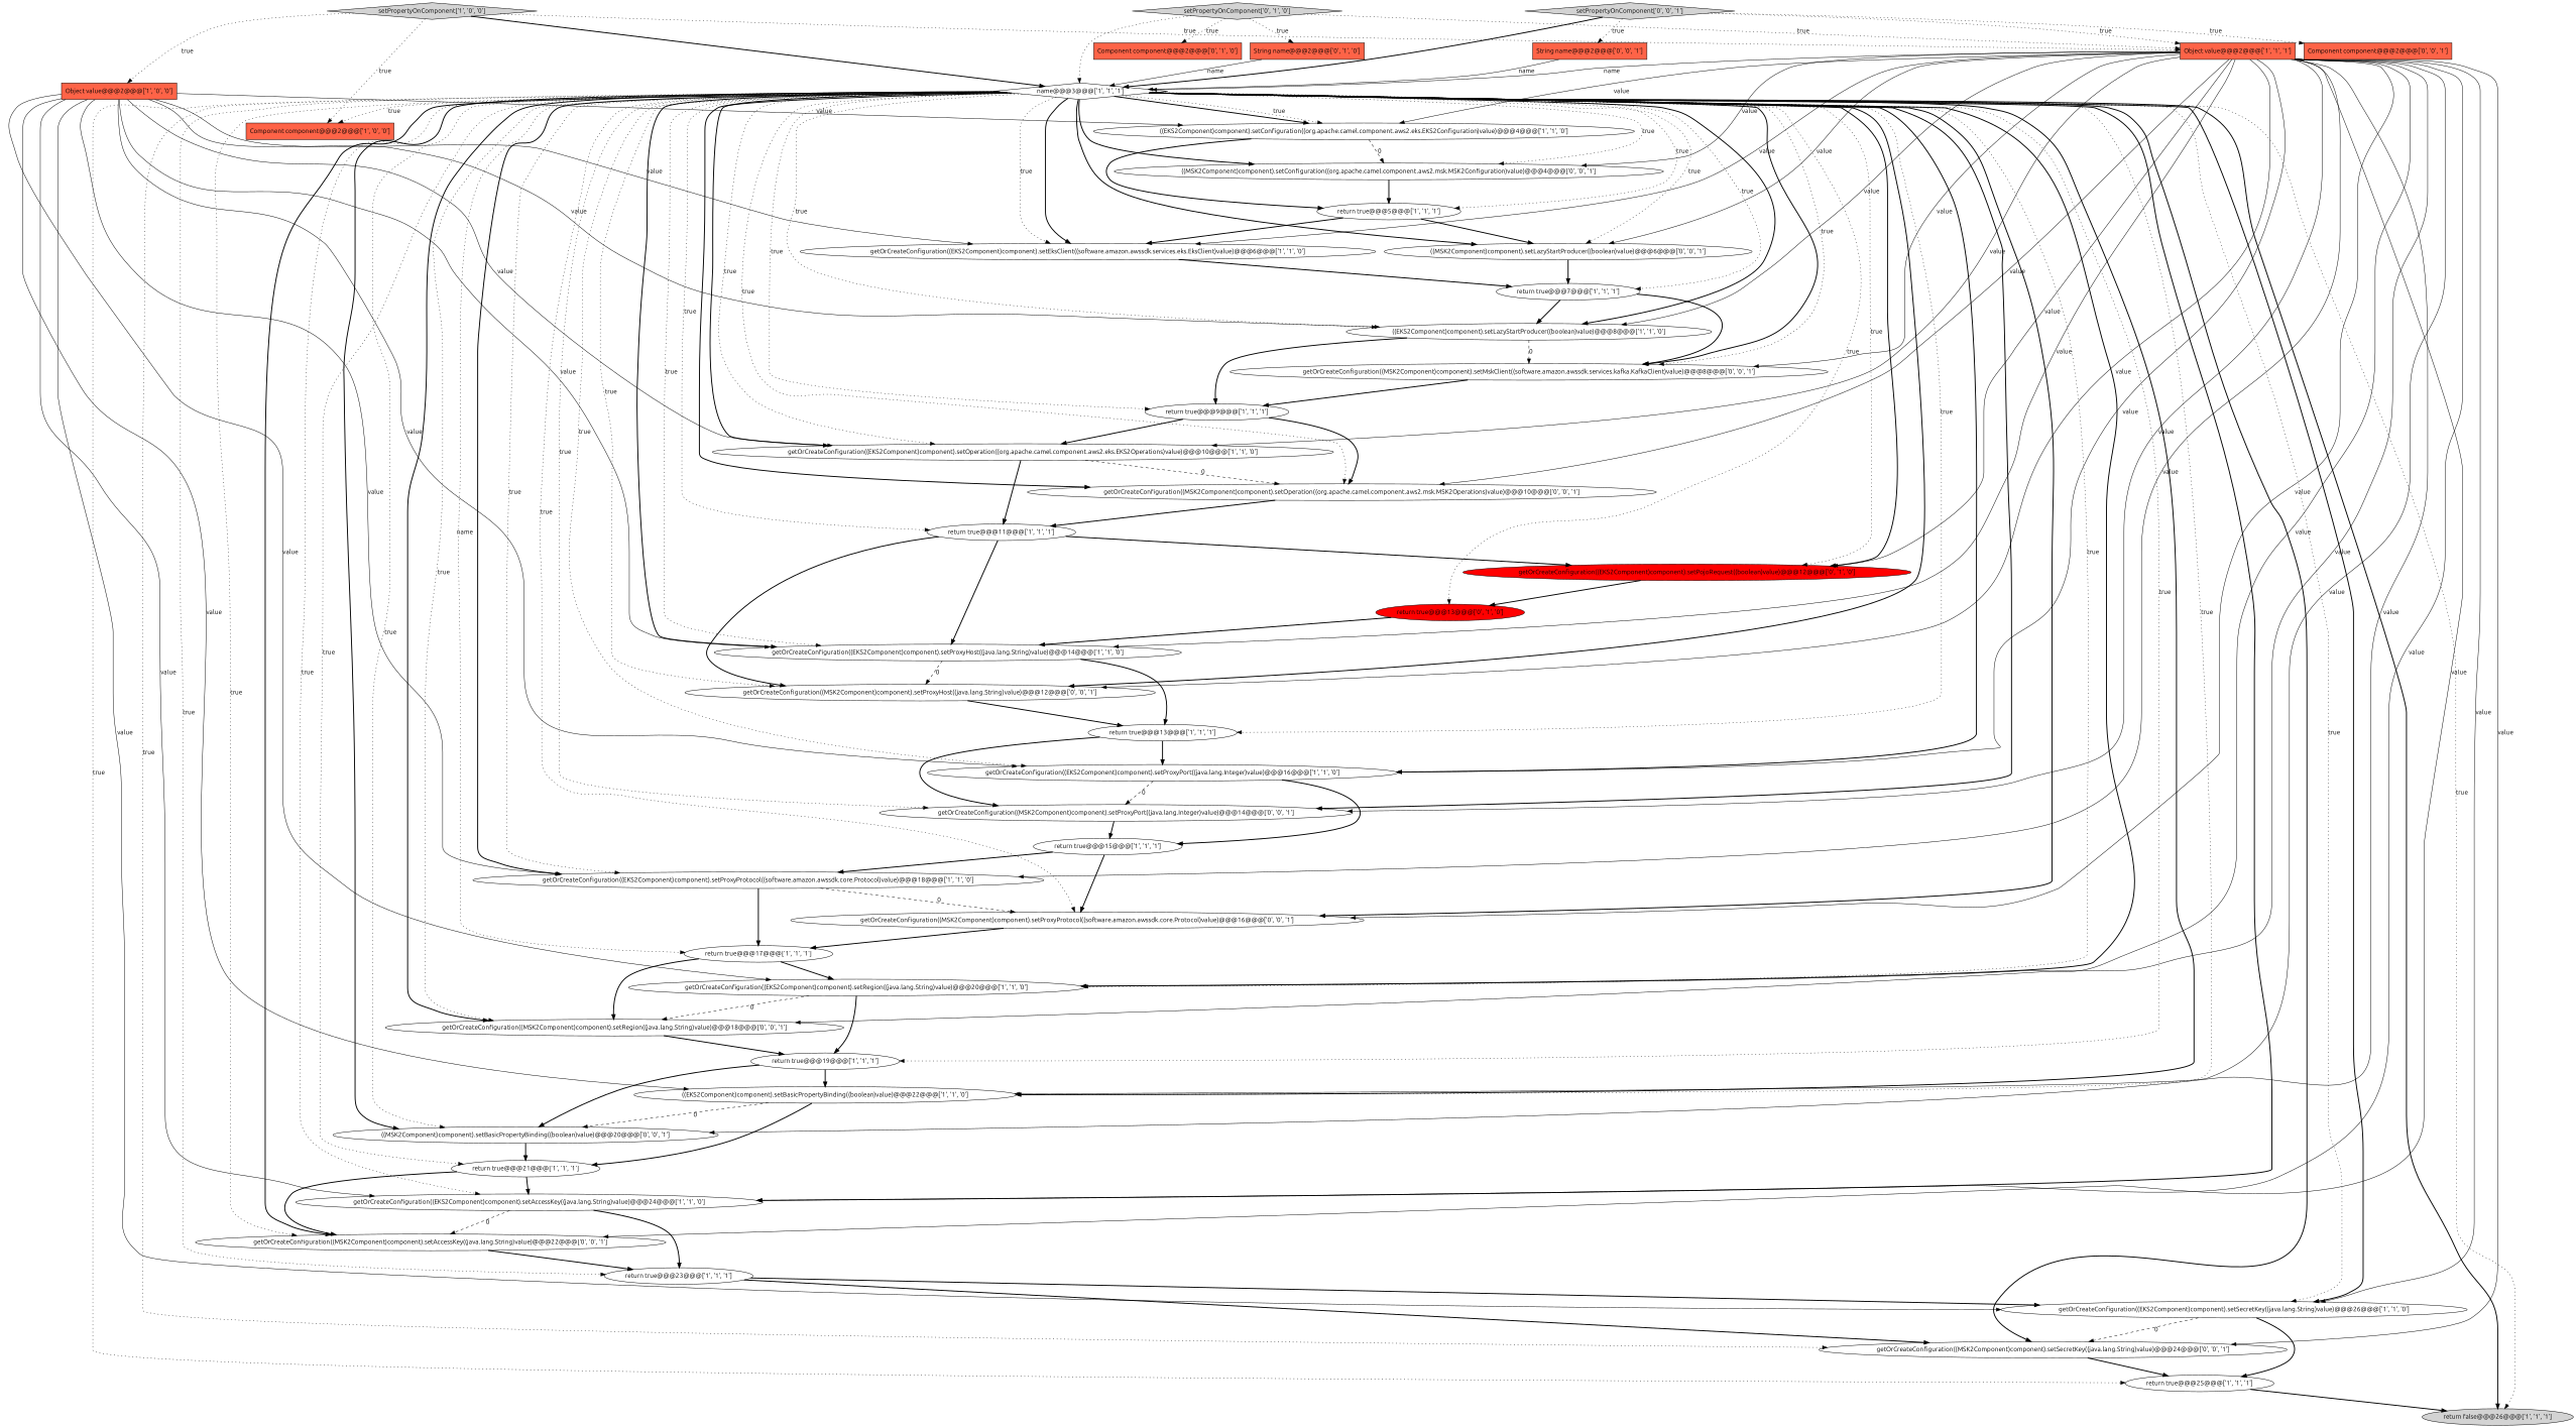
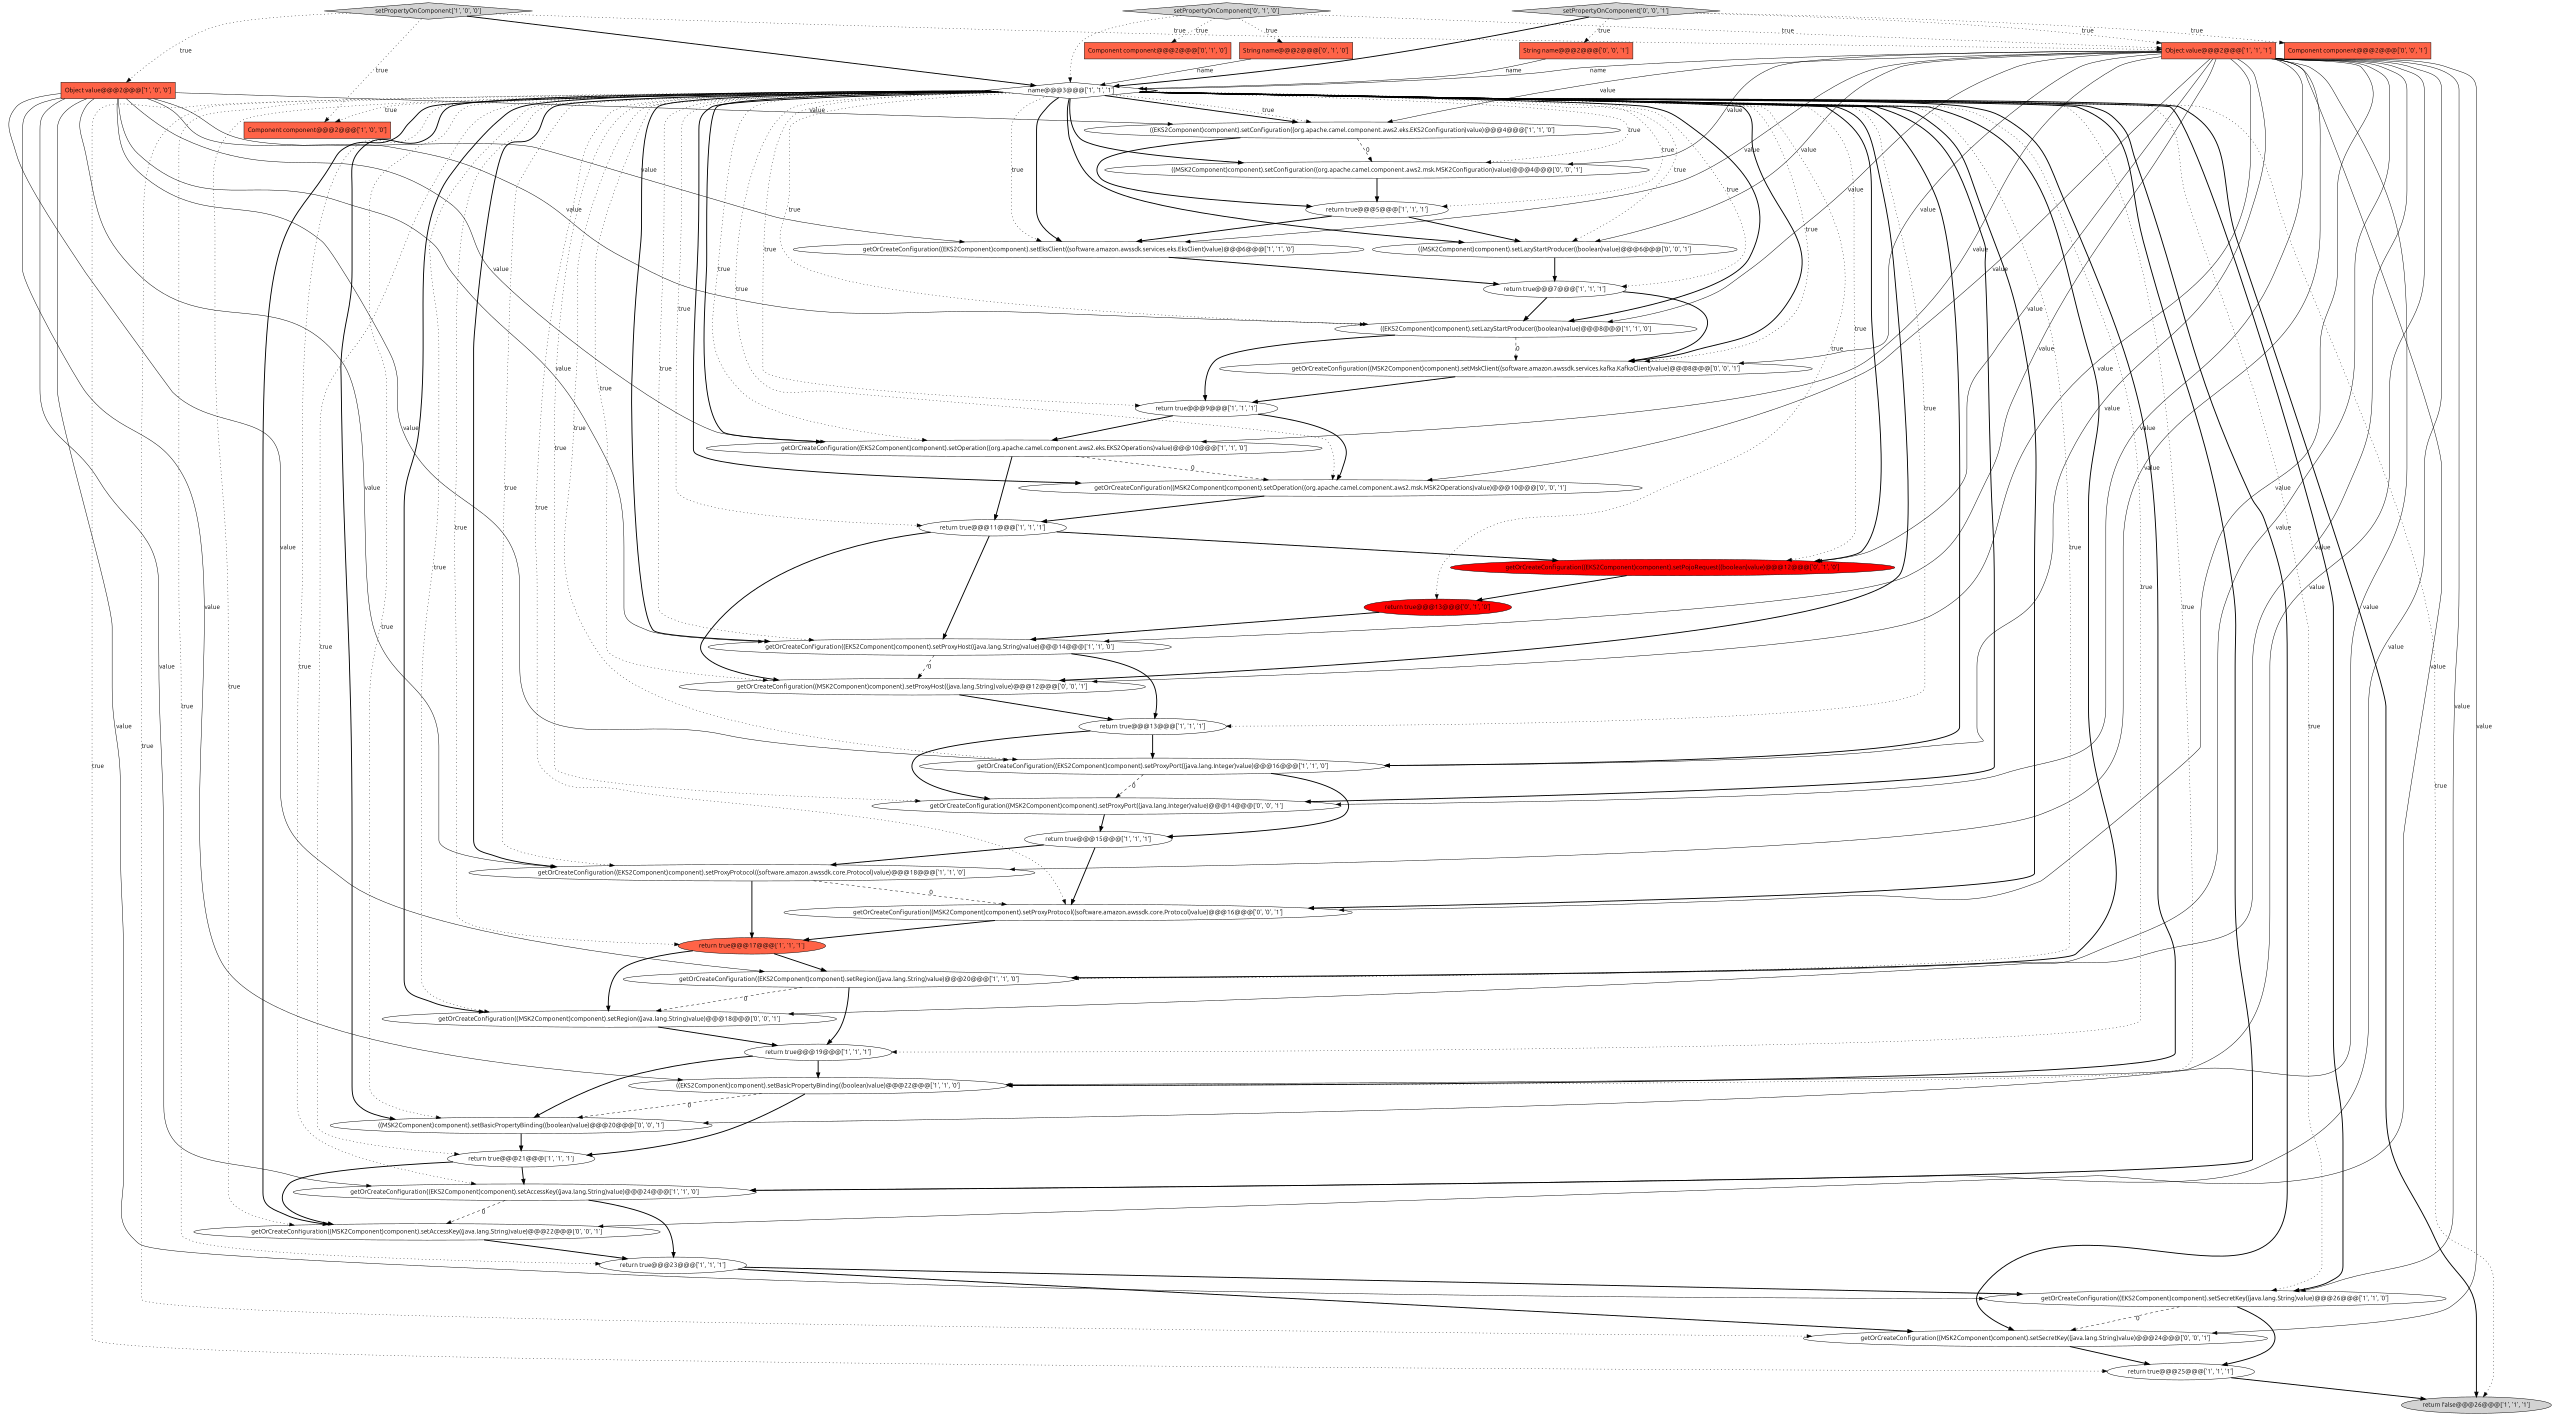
  digraph {
    fontname=Ubuntu
    node [fillcolor=white fontname=Ubuntu shape=ellipse style=filled]
    edge [fontname=Ubuntu style=bold]
    n1 [label="return true@@@15@@@['1', '1', '1']"]
    n2 [label="getOrCreateConfiguration((EKS2Component)component).setProxyProtocol((software.amazon.awssdk.core.Protocol)value)@@@18@@@['1', '1', '0']"]
    n3 [label="getOrCreateConfiguration((MSK2Component)component).setProxyProtocol((software.amazon.awssdk.core.Protocol)value)@@@16@@@['0', '0', '1']"]
-   n4 [label="return true@@@17@@@['1', '1', '1']"]
+   n4 [fillcolor=tomato label="return true@@@17@@@['1', '1', '1']"]
    n5 [fillcolor=lightgray label="setPropertyOnComponent['1', '0', '0']" shape=diamond]
    n6 [fillcolor=tomato label="Component component@@@2@@@['1', '0', '0']" shape=box]
    n7 [fillcolor=tomato label="Object value@@@2@@@['1', '0', '0']" shape=box]
    n8 [fillcolor=tomato label="Object value@@@2@@@['1', '1', '1']" shape=box]
    n9 [label="name@@@3@@@['1', '1', '1']" shape=diamond]
    n10 [label="((EKS2Component)component).setBasicPropertyBinding((boolean)value)@@@22@@@['1', '1', '0']"]
    n11 [label="getOrCreateConfiguration((EKS2Component)component).setProxyPort((java.lang.Integer)value)@@@16@@@['1', '1', '0']"]
    n12 [label="getOrCreateConfiguration((EKS2Component)component).setRegion((java.lang.String)value)@@@20@@@['1', '1', '0']"]
    n13 [label="getOrCreateConfiguration((EKS2Component)component).setEksClient((software.amazon.awssdk.services.eks.EksClient)value)@@@6@@@['1', '1', '0']"]
    n14 [label="((EKS2Component)component).setConfiguration((org.apache.camel.component.aws2.eks.EKS2Configuration)value)@@@4@@@['1', '1', '0']"]
    n15 [label="getOrCreateConfiguration((EKS2Component)component).setOperation((org.apache.camel.component.aws2.eks.EKS2Operations)value)@@@10@@@['1', '1', '0']"]
    n16 [label="getOrCreateConfiguration((EKS2Component)component).setSecretKey((java.lang.String)value)@@@26@@@['1', '1', '0']"]
    n17 [label="getOrCreateConfiguration((EKS2Component)component).setAccessKey((java.lang.String)value)@@@24@@@['1', '1', '0']"]
    n18 [label="((EKS2Component)component).setLazyStartProducer((boolean)value)@@@8@@@['1', '1', '0']"]
    n19 [label="getOrCreateConfiguration((EKS2Component)component).setProxyHost((java.lang.String)value)@@@14@@@['1', '1', '0']"]
    n20 [label="((MSK2Component)component).setBasicPropertyBinding((boolean)value)@@@20@@@['0', '0', '1']"]
    n21 [label="getOrCreateConfiguration((MSK2Component)component).setProxyPort((java.lang.Integer)value)@@@14@@@['0', '0', '1']"]
    n22 [label="getOrCreateConfiguration((MSK2Component)component).setRegion((java.lang.String)value)@@@18@@@['0', '0', '1']"]
    n23 [label="((MSK2Component)component).setLazyStartProducer((boolean)value)@@@6@@@['0', '0', '1']"]
    n24 [label="((MSK2Component)component).setConfiguration((org.apache.camel.component.aws2.msk.MSK2Configuration)value)@@@4@@@['0', '0', '1']"]
    n25 [label="getOrCreateConfiguration((MSK2Component)component).setOperation((org.apache.camel.component.aws2.msk.MSK2Operations)value)@@@10@@@['0', '0', '1']"]
    n26 [label="getOrCreateConfiguration((MSK2Component)component).setProxyHost((java.lang.String)value)@@@12@@@['0', '0', '1']"]
    n27 [label="getOrCreateConfiguration((MSK2Component)component).setAccessKey((java.lang.String)value)@@@22@@@['0', '0', '1']"]
    n28 [label="getOrCreateConfiguration((MSK2Component)component).setMskClient((software.amazon.awssdk.services.kafka.KafkaClient)value)@@@8@@@['0', '0', '1']"]
    n29 [label="getOrCreateConfiguration((MSK2Component)component).setSecretKey((java.lang.String)value)@@@24@@@['0', '0', '1']"]
    n30 [fillcolor=red label="getOrCreateConfiguration((EKS2Component)component).setPojoRequest((boolean)value)@@@12@@@['0', '1', '0']"]
    n31 [label="return true@@@19@@@['1', '1', '1']"]
    n32 [label="return true@@@13@@@['1', '1', '1']"]
    n33 [label="return true@@@5@@@['1', '1', '1']"]
    n34 [label="return true@@@11@@@['1', '1', '1']"]
    n35 [label="return true@@@25@@@['1', '1', '1']"]
    n36 [label="return true@@@23@@@['1', '1', '1']"]
    n37 [label="return true@@@7@@@['1', '1', '1']"]
    n38 [label="return true@@@21@@@['1', '1', '1']"]
    n39 [label="return true@@@9@@@['1', '1', '1']"]
    n40 [fillcolor=lightgray label="return false@@@26@@@['1', '1', '1']"]
    n41 [fillcolor=red label="return true@@@13@@@['0', '1', '0']"]
    n42 [fillcolor=tomato label="String name@@@2@@@['0', '1', '0']" shape=box]
    n43 [fillcolor=lightgray label="setPropertyOnComponent['0', '1', '0']" shape=diamond]
    n44 [fillcolor=tomato label="Component component@@@2@@@['0', '1', '0']" shape=box]
    n45 [fillcolor=tomato label="String name@@@2@@@['0', '0', '1']" shape=box]
    n46 [fillcolor=lightgray label="setPropertyOnComponent['0', '0', '1']" shape=diamond]
    n47 [fillcolor=tomato label="Component component@@@2@@@['0', '0', '1']" shape=box]
    n1 -> n2
    n1 -> n3
    n2 -> n3 [label=0 style=dashed]
    n2 -> n4
    n3 -> n4
    n4 -> n12
    n4 -> n22
    n5 -> n6 [label=true style=dotted]
    n5 -> n7 [label=true style=dotted]
    n5 -> n8 [label=true style=dotted]
    n5 -> n9
    n7 -> n2 [label=value style=solid]
    n7 -> n10 [label=value style=solid]
    n7 -> n11 [label=value style=solid]
    n7 -> n12 [label=value style=solid]
    n7 -> n13 [label=value style=solid]
    n7 -> n14 [label=value style=solid]
    n7 -> n15 [label=value style=solid]
    n7 -> n16 [label=value style=solid]
    n7 -> n17 [label=value style=solid]
    n7 -> n18 [label=value style=solid]
    n7 -> n19 [label=value style=solid]
    n8 -> n2 [label=value style=solid]
    n8 -> n3 [label=value style=solid]
    n8 -> n9 [label=name style=solid]
    n8 -> n10 [label=value style=solid]
    n8 -> n11 [label=value style=solid]
    n8 -> n12 [label=value style=solid]
    n8 -> n13 [label=value style=solid]
    n8 -> n14 [label=value style=solid]
    n8 -> n15 [label=value style=solid]
    n8 -> n16 [label=value style=solid]
    n8 -> n17 [label=value style=solid]
    n8 -> n18 [label=value style=solid]
    n8 -> n19 [label=value style=solid]
    n8 -> n20 [label=value style=solid]
    n8 -> n21 [label=value style=solid]
    n8 -> n22 [label=value style=solid]
    n8 -> n23 [label=value style=solid]
    n8 -> n24 [label=value style=solid]
    n8 -> n25 [label=value style=solid]
    n8 -> n26 [label=value style=solid]
    n8 -> n27 [label=value style=solid]
    n8 -> n28 [label=value style=solid]
    n8 -> n29 [label=value style=solid]
    n8 -> n30 [label=value style=solid]
    n9 -> n2
    n9 -> n2 [label=true style=dotted]
    n9 -> n3
    n9 -> n3 [label=true style=dotted]
-   n9 -> n4 [label=name style=dotted]
+   n9 -> n4 [label=true style=dotted]
    n9 -> n6 [label=true style=dotted]
    n9 -> n10 [label=true style=dotted]
    n9 -> n10
    n9 -> n11
    n9 -> n11 [label=true style=dotted]
    n9 -> n12 [label=true style=dotted]
    n9 -> n12
    n9 -> n13
    n9 -> n13 [label=true style=dotted]
    n9 -> n14
    n9 -> n14 [label=true style=dotted]
    n9 -> n15
    n9 -> n15 [label=true style=dotted]
    n9 -> n16
    n9 -> n16 [label=true style=dotted]
    n9 -> n17
    n9 -> n17 [label=true style=dotted]
    n9 -> n18
    n9 -> n18 [label=true style=dotted]
    n9 -> n19
    n9 -> n19 [label=true style=dotted]
    n9 -> n20
    n9 -> n20 [label=true style=dotted]
    n9 -> n21
    n9 -> n21 [label=true style=dotted]
    n9 -> n22 [label=true style=dotted]
    n9 -> n22
    n9 -> n23
    n9 -> n23 [label=true style=dotted]
    n9 -> n24 [label=true style=dotted]
    n9 -> n24
    n9 -> n25
    n9 -> n25 [label=true style=dotted]
    n9 -> n26 [label=true style=dotted]
    n9 -> n26
    n9 -> n27 [label=true style=dotted]
    n9 -> n27
    n9 -> n28
    n9 -> n28 [label=true style=dotted]
    n9 -> n29 [label=true style=dotted]
    n9 -> n29
    n9 -> n30
    n9 -> n30 [label=true style=dotted]
    n9 -> n31 [label=true style=dotted]
    n9 -> n32 [label=true style=dotted]
    n9 -> n33 [label=true style=dotted]
    n9 -> n34 [label=true style=dotted]
    n9 -> n35 [label=true style=dotted]
    n9 -> n36 [label=true style=dotted]
    n9 -> n37 [label=true style=dotted]
    n9 -> n38 [label=true style=dotted]
    n9 -> n39 [label=true style=dotted]
    n9 -> n40 [label=true style=dotted]
    n9 -> n40
    n9 -> n41 [label=true style=dotted]
    n10 -> n20 [label=0 style=dashed]
    n10 -> n38
    n11 -> n1
    n11 -> n21 [label=0 style=dashed]
    n12 -> n22 [label=0 style=dashed]
    n12 -> n31
    n13 -> n37
    n14 -> n24 [label=0 style=dashed]
    n14 -> n33
    n15 -> n25 [label=0 style=dashed]
    n15 -> n34
    n16 -> n29 [label=0 style=dashed]
    n16 -> n35
    n17 -> n27 [label=0 style=dashed]
    n17 -> n36
    n18 -> n28 [label=0 style=dashed]
    n18 -> n39
    n19 -> n26 [label=0 style=dashed]
    n19 -> n32
    n20 -> n38
    n21 -> n1
    n22 -> n31
    n23 -> n37
    n24 -> n33
    n25 -> n34
    n26 -> n32
    n27 -> n36
    n28 -> n39
    n29 -> n35
    n30 -> n41
    n31 -> n10
    n31 -> n20
    n32 -> n11
    n32 -> n21
    n33 -> n13
    n33 -> n23
    n34 -> n19
    n34 -> n26
    n34 -> n30
    n35 -> n40
    n36 -> n16
    n36 -> n29
    n37 -> n18
    n37 -> n28
    n38 -> n17
    n38 -> n27
    n39 -> n15
    n39 -> n25
    n41 -> n19
    n42 -> n9 [label=name style=solid]
    n43 -> n8 [label=true style=dotted]
    n43 -> n9 [style=dotted]
    n43 -> n42 [label=true style=dotted]
    n43 -> n44 [label=true style=dotted]
    n45 -> n9 [label=name style=solid]
    n46 -> n8 [label=true style=dotted]
    n46 -> n9
    n46 -> n45 [label=true style=dotted]
    n46 -> n47 [label=true style=dotted]
  }
